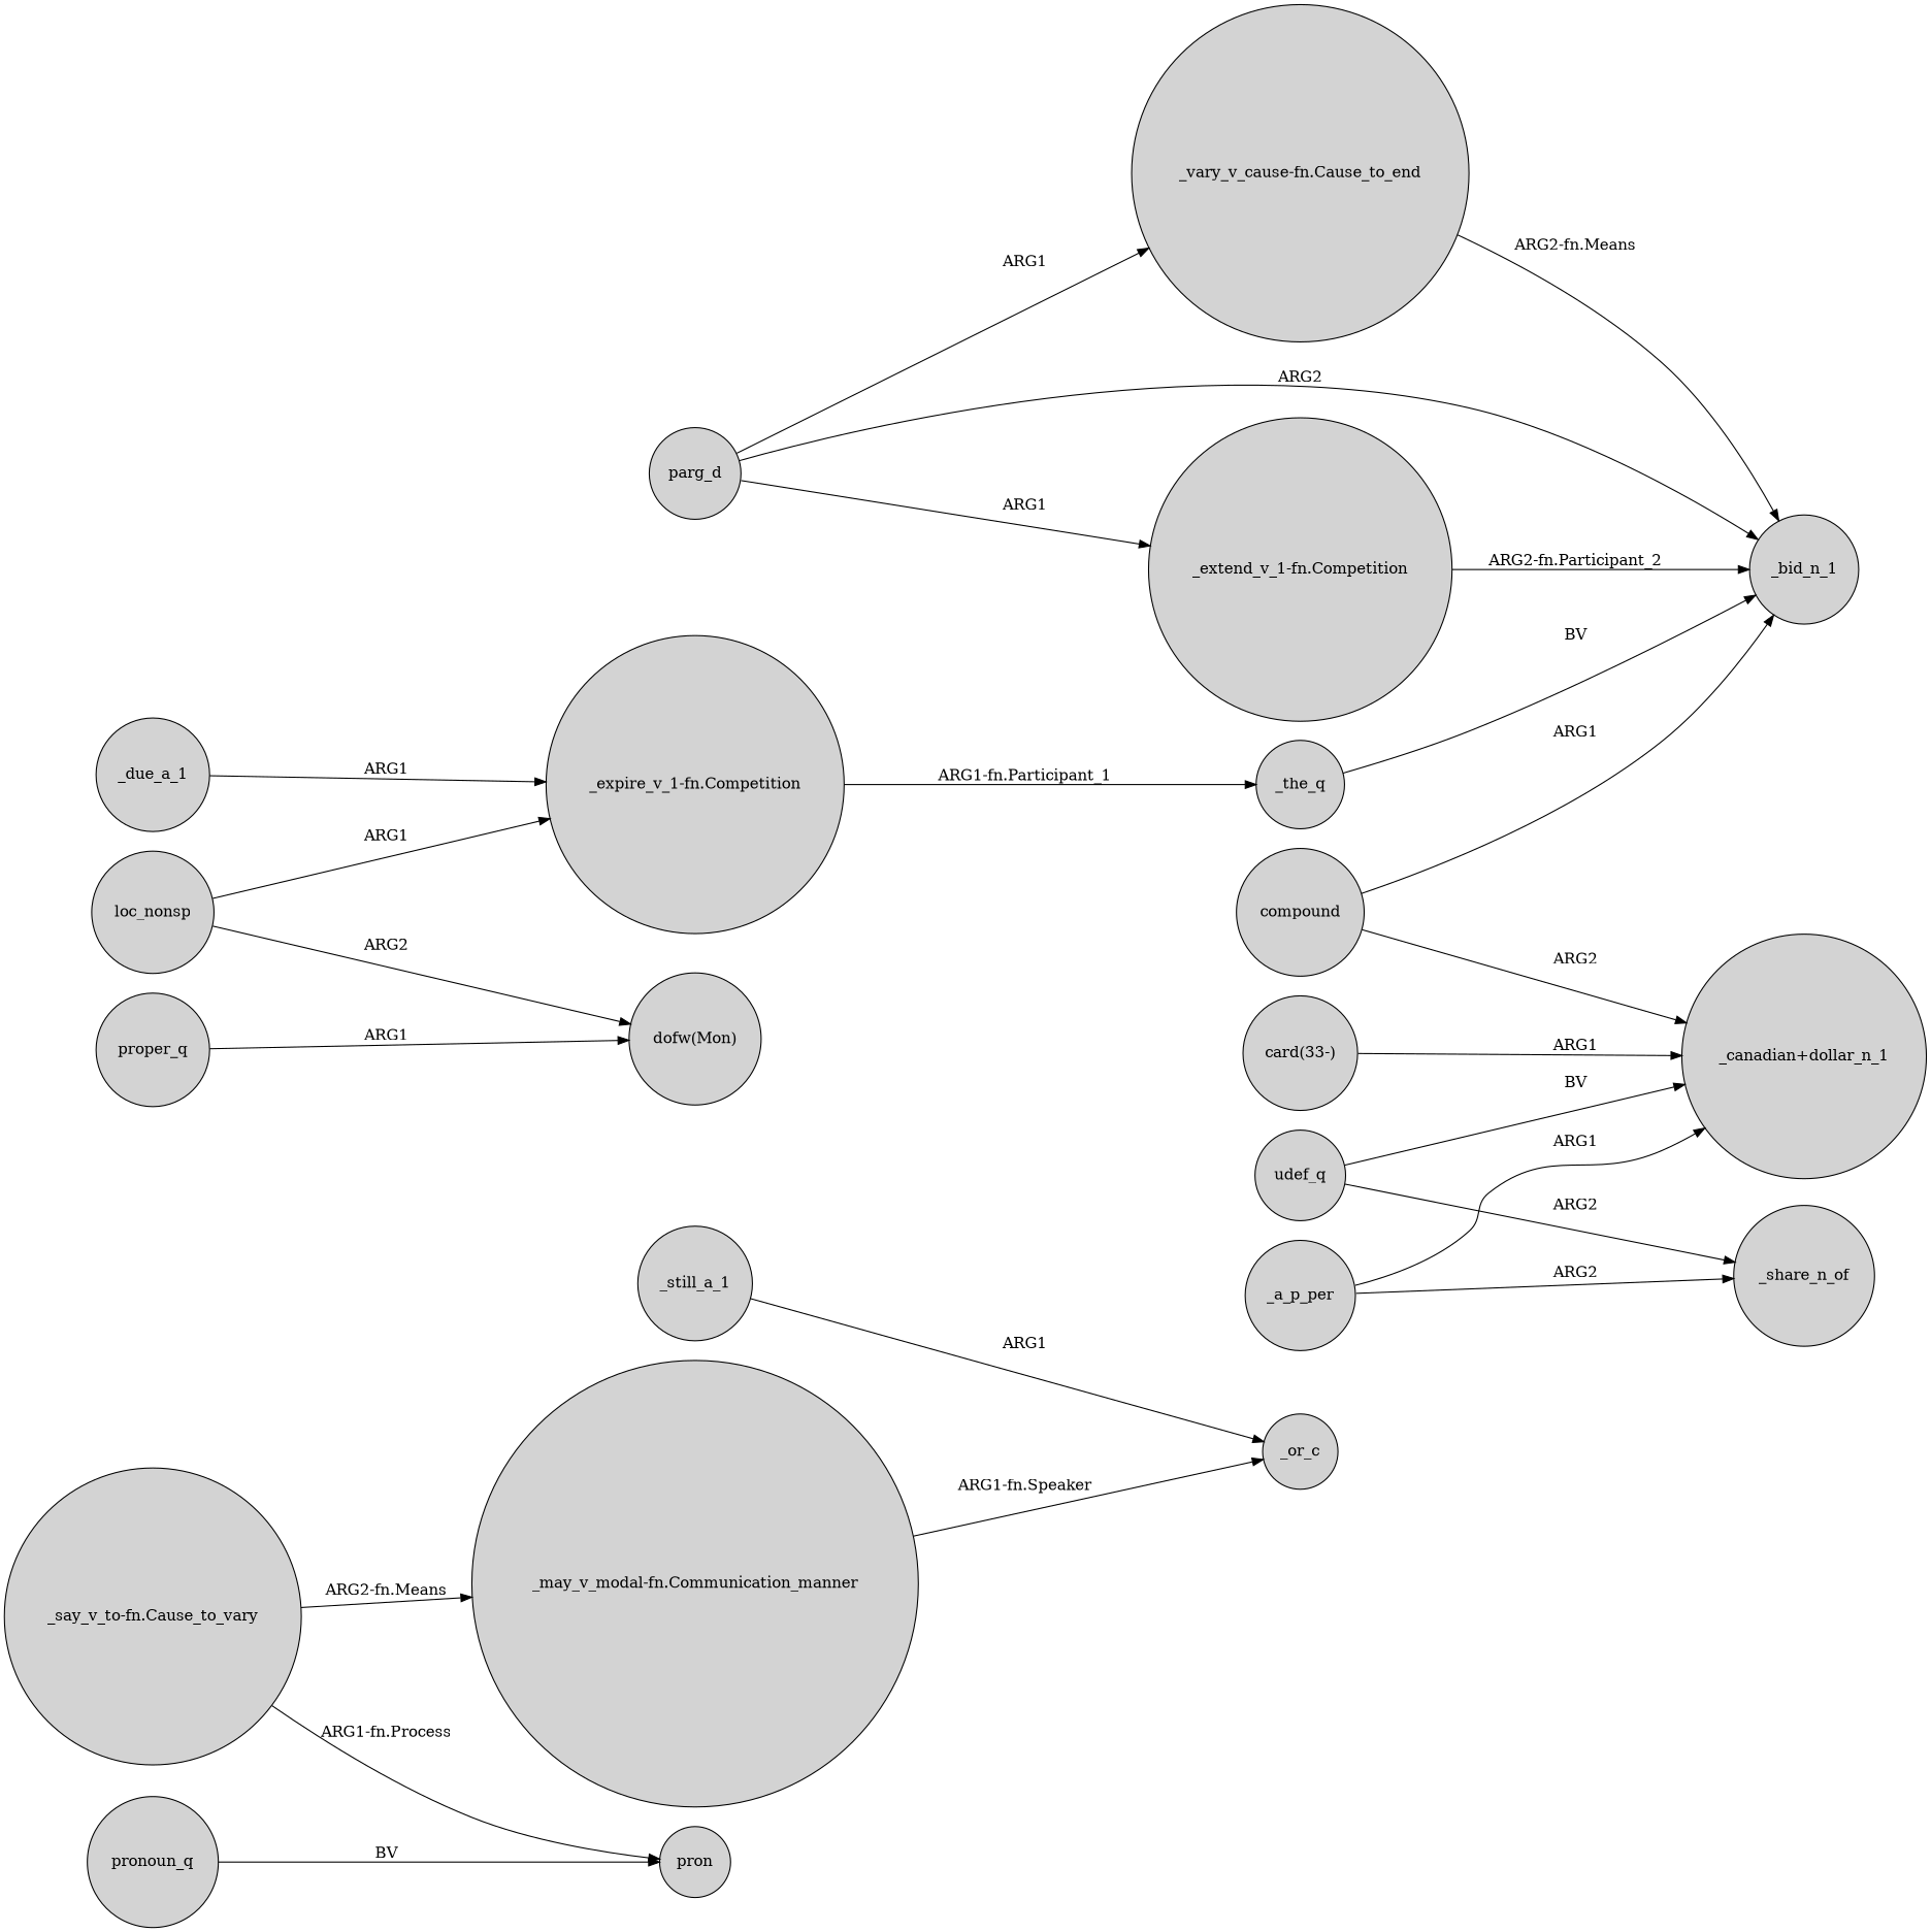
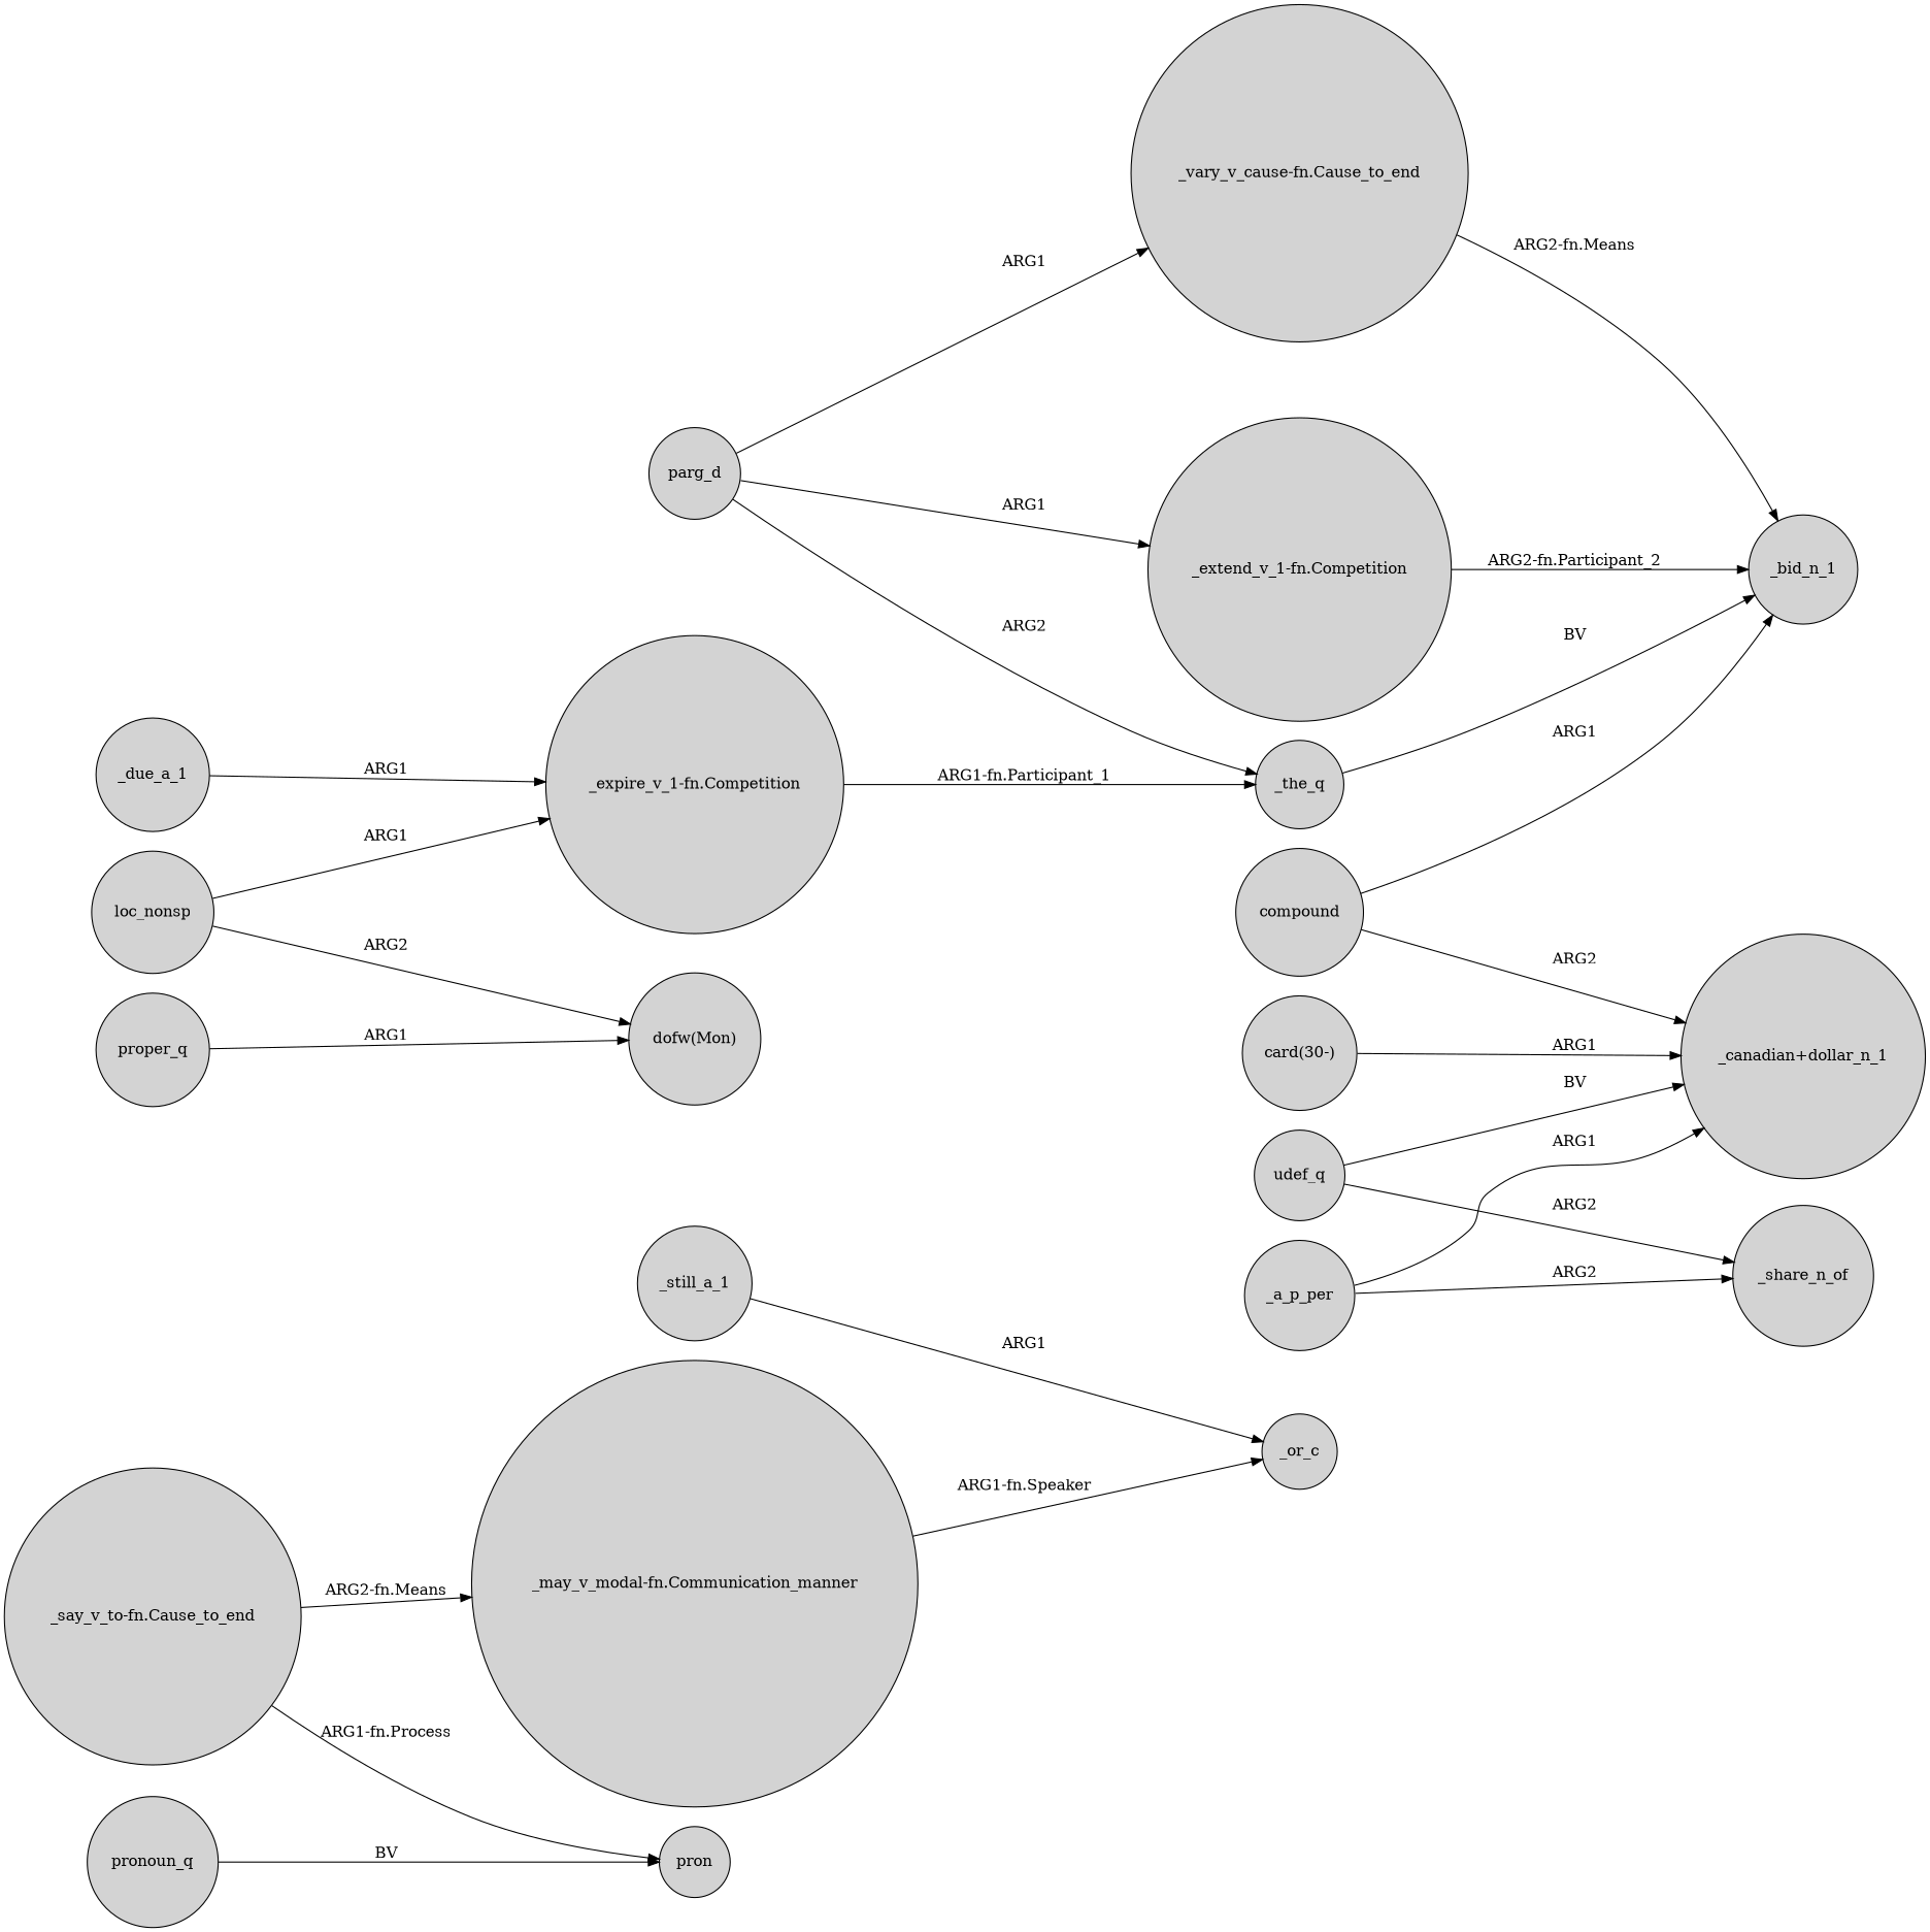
  digraph {
    rankdir=LR
    node [shape=circle style=filled]
    _still_a_1
    _or_c
    parg_d
    "_extend_v_1-fn.Competition"
    _bid_n_1
    "_vary_v_cause-fn.Cause_to_end"
    proper_q
    "dofw(Mon)"
    compound
    "_canadian+dollar_n_1"
-   "card(30-)" [label="card(33-)"]
-   "_say_v_to-fn.Cause_to_end" [label="_say_v_to-fn.Cause_to_vary"]
+   "card(30-)"
+   "_say_v_to-fn.Cause_to_end"
    pron
    "_may_v_modal-fn.Communication_manner"
    udef_q
    _share_n_of
    _due_a_1
    "_expire_v_1-fn.Competition"
    _the_q
    pronoun_q
    loc_nonsp
    _a_p_per
    _still_a_1 -> _or_c [label=ARG1]
    parg_d -> "_extend_v_1-fn.Competition" [label=ARG1]
-   parg_d -> _bid_n_1 [label=ARG2]
+   parg_d -> _the_q [label=ARG2]
    parg_d -> "_vary_v_cause-fn.Cause_to_end" [label=ARG1]
    "_extend_v_1-fn.Competition" -> _bid_n_1 [label="ARG2-fn.Participant_2"]
    "_vary_v_cause-fn.Cause_to_end" -> _bid_n_1 [label="ARG2-fn.Means"]
    proper_q -> "dofw(Mon)" [label=ARG1]
    compound -> _bid_n_1 [label=ARG1]
    compound -> "_canadian+dollar_n_1" [label=ARG2]
    "card(30-)" -> "_canadian+dollar_n_1" [label=ARG1]
    "_say_v_to-fn.Cause_to_end" -> pron [label="ARG1-fn.Process"]
    "_say_v_to-fn.Cause_to_end" -> "_may_v_modal-fn.Communication_manner" [label="ARG2-fn.Means"]
    "_may_v_modal-fn.Communication_manner" -> _or_c [label="ARG1-fn.Speaker"]
    udef_q -> "_canadian+dollar_n_1" [label=BV]
    udef_q -> _share_n_of [label=ARG2]
    _due_a_1 -> "_expire_v_1-fn.Competition" [label=ARG1]
    "_expire_v_1-fn.Competition" -> _the_q [label="ARG1-fn.Participant_1"]
    _the_q -> _bid_n_1 [label=BV]
    pronoun_q -> pron [label=BV]
    loc_nonsp -> "dofw(Mon)" [label=ARG2]
    loc_nonsp -> "_expire_v_1-fn.Competition" [label=ARG1]
    _a_p_per -> "_canadian+dollar_n_1" [label=ARG1]
    _a_p_per -> _share_n_of [label=ARG2]
  }
